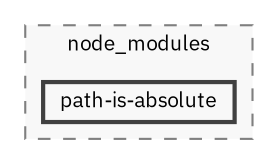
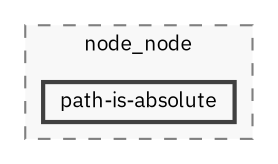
  digraph {
    compound=true
    fontname="IBM Plex Sans"
    n1 [color=grey25 fillcolor="#f8f8f8" fontname="IBM Plex Sans" fontsize=10 height=0.2 label="path-is-absolute" shape=box style="filled,bold" width=0.4]
    subgraph cluster_1 {
      bgcolor="#f8f8f8"
      fontsize=10
-     label=node_modules
+     label=node_node
      pencolor=grey50
      style="filled,dashed"
      n1
    }
  }
